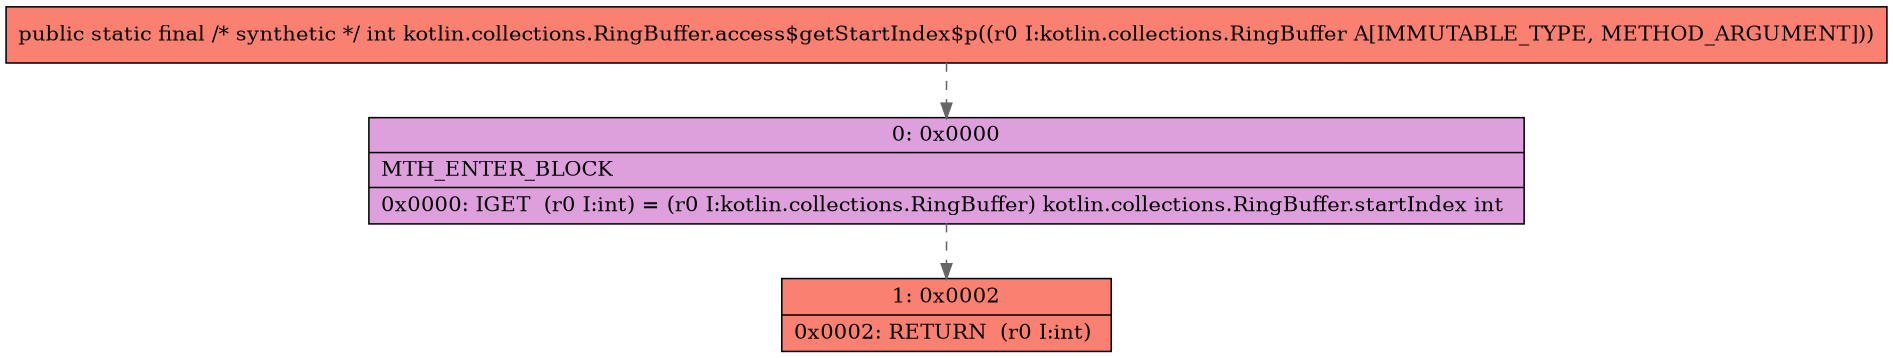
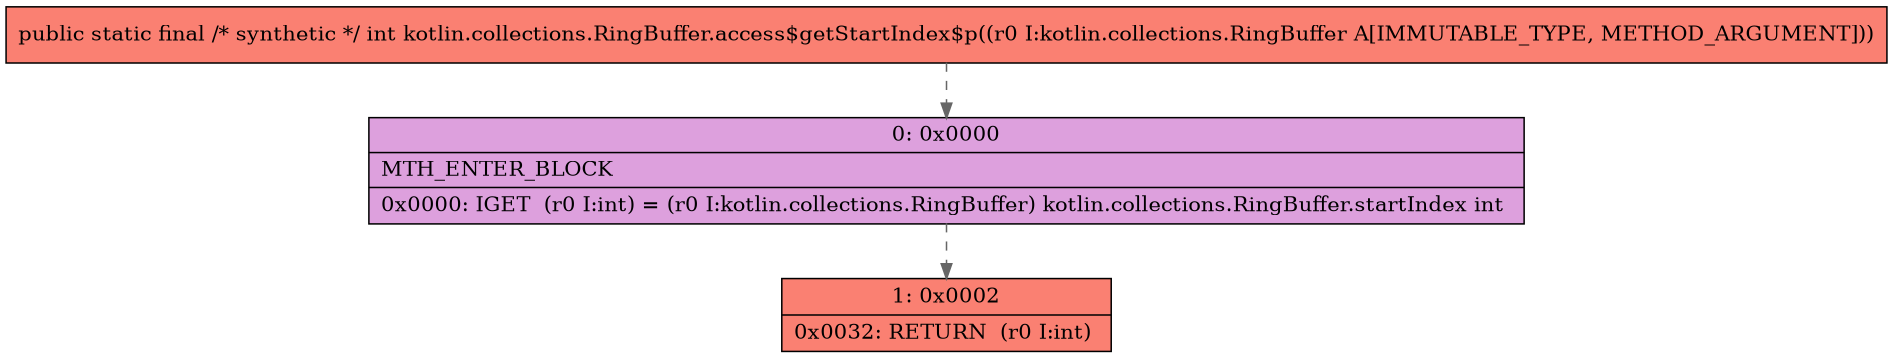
  digraph {
    node [shape=record style=filled fillcolor=salmon]
    edge [color=gray40 style=dashed]
    n1 [label="{0\:\ 0x0000|MTH_ENTER_BLOCK\l|0x0000: IGET  (r0 I:int) = (r0 I:kotlin.collections.RingBuffer) kotlin.collections.RingBuffer.startIndex int \l}" fillcolor=plum]
-   n2 [label="{1\:\ 0x0002|0x0002: RETURN  (r0 I:int) \l}"]
+   n2 [label="{1\:\ 0x0002|0x0032: RETURN  (r0 I:int) \l}"]
    n3 [label="{public static final \/* synthetic *\/ int kotlin.collections.RingBuffer.access$getStartIndex$p((r0 I:kotlin.collections.RingBuffer A[IMMUTABLE_TYPE, METHOD_ARGUMENT])) }"]
    n1 -> n2
    n3 -> n1
  }
